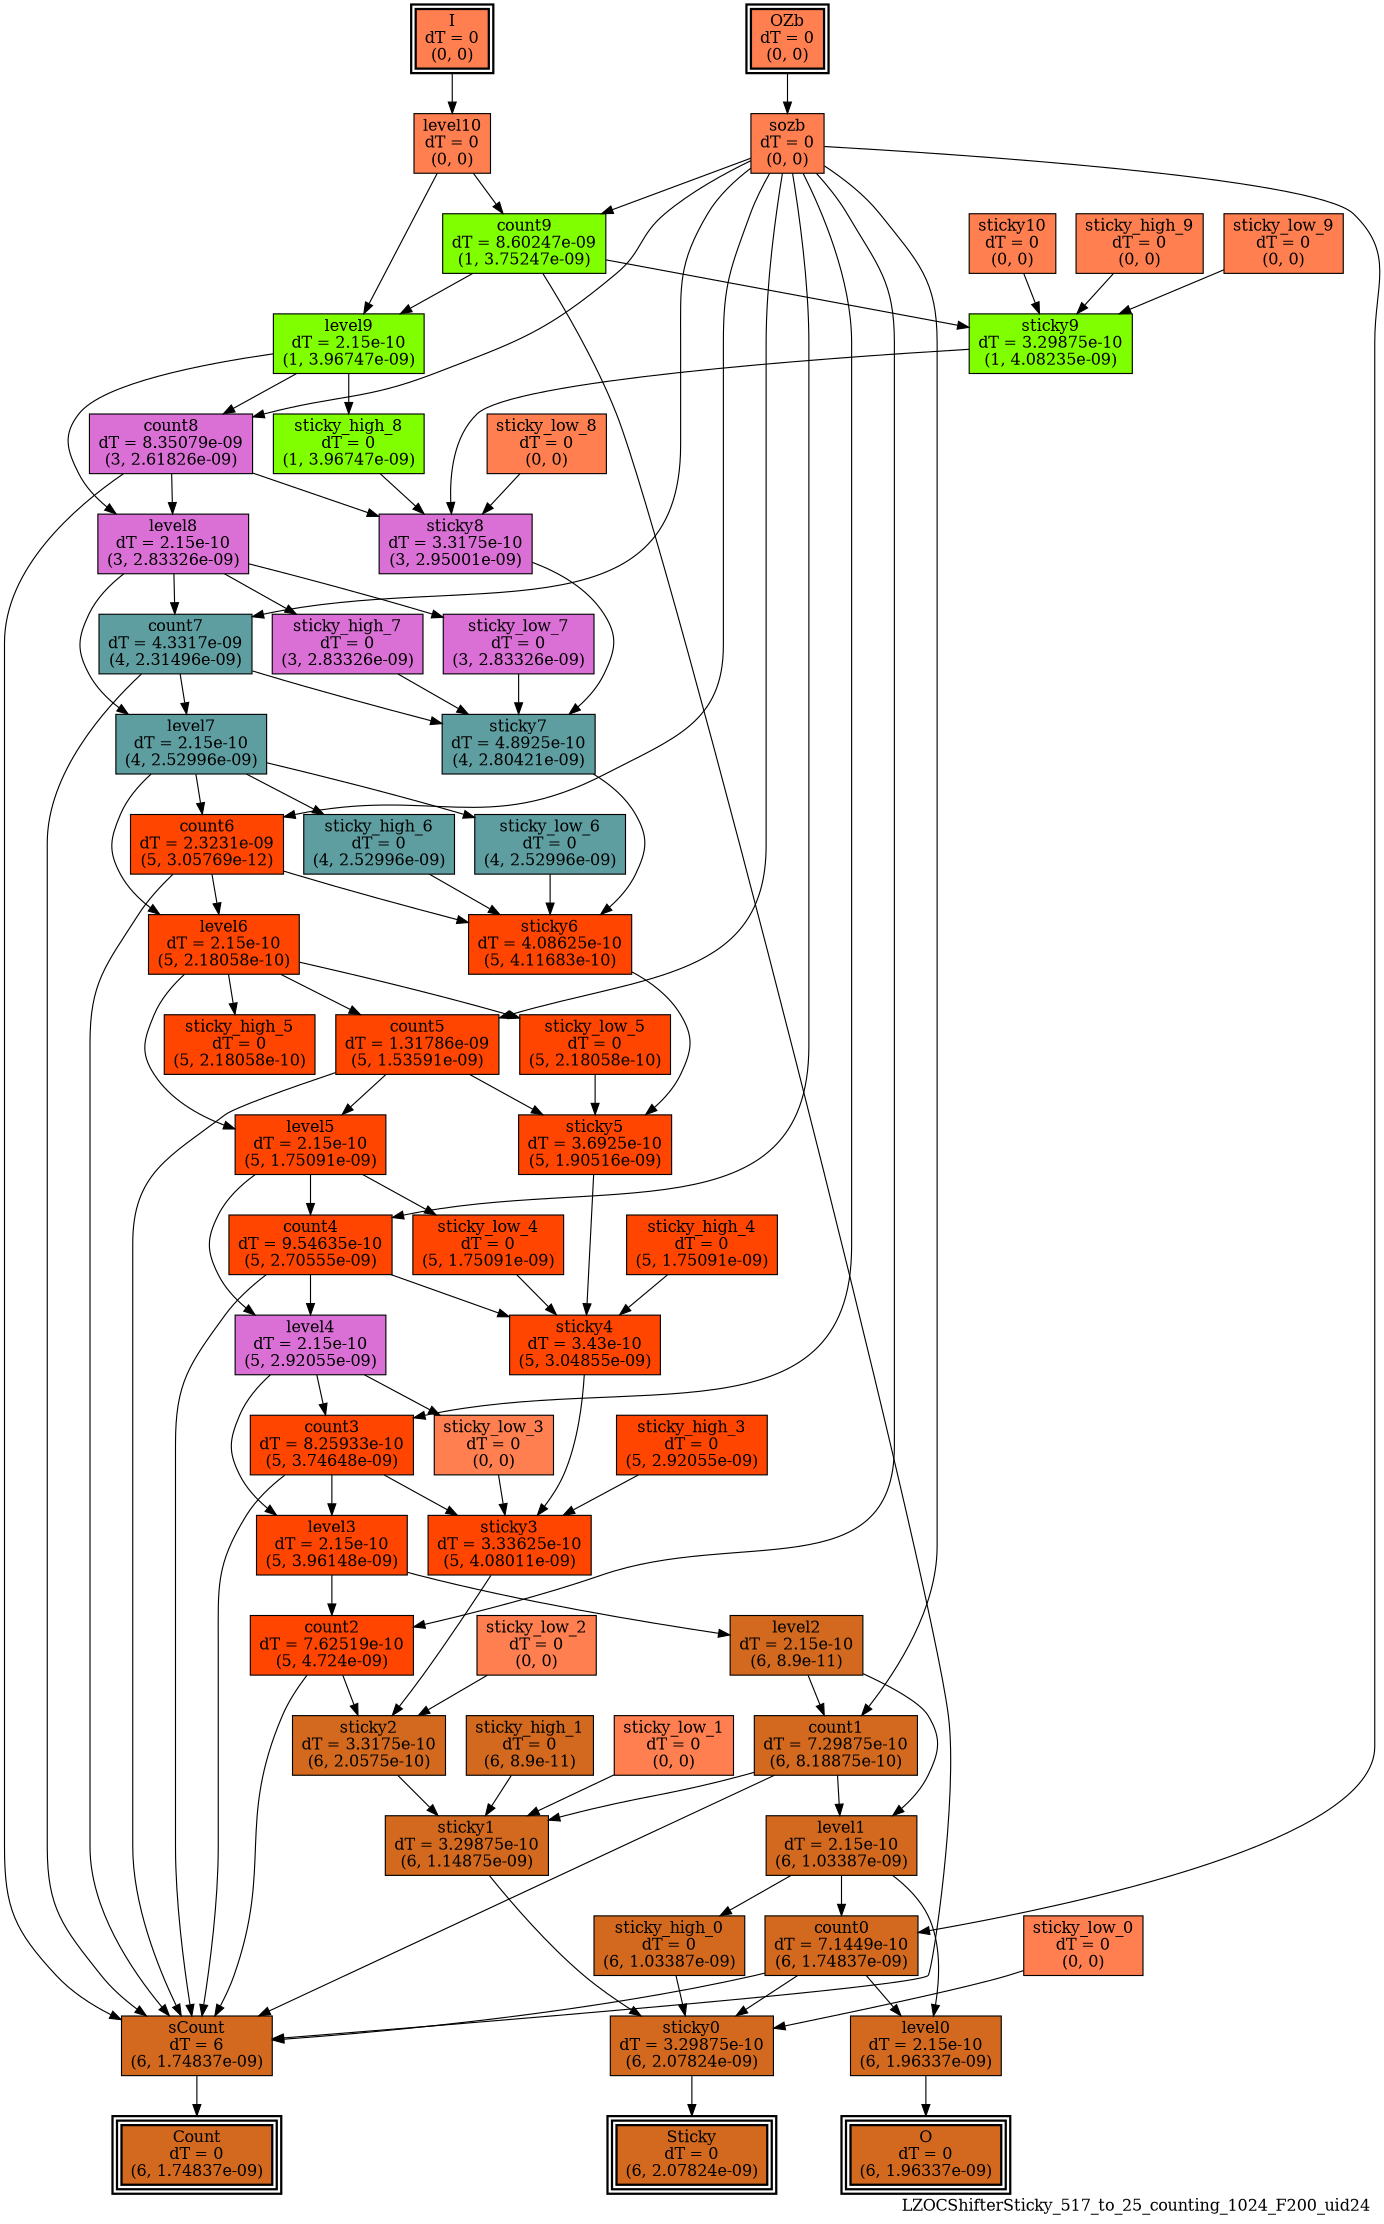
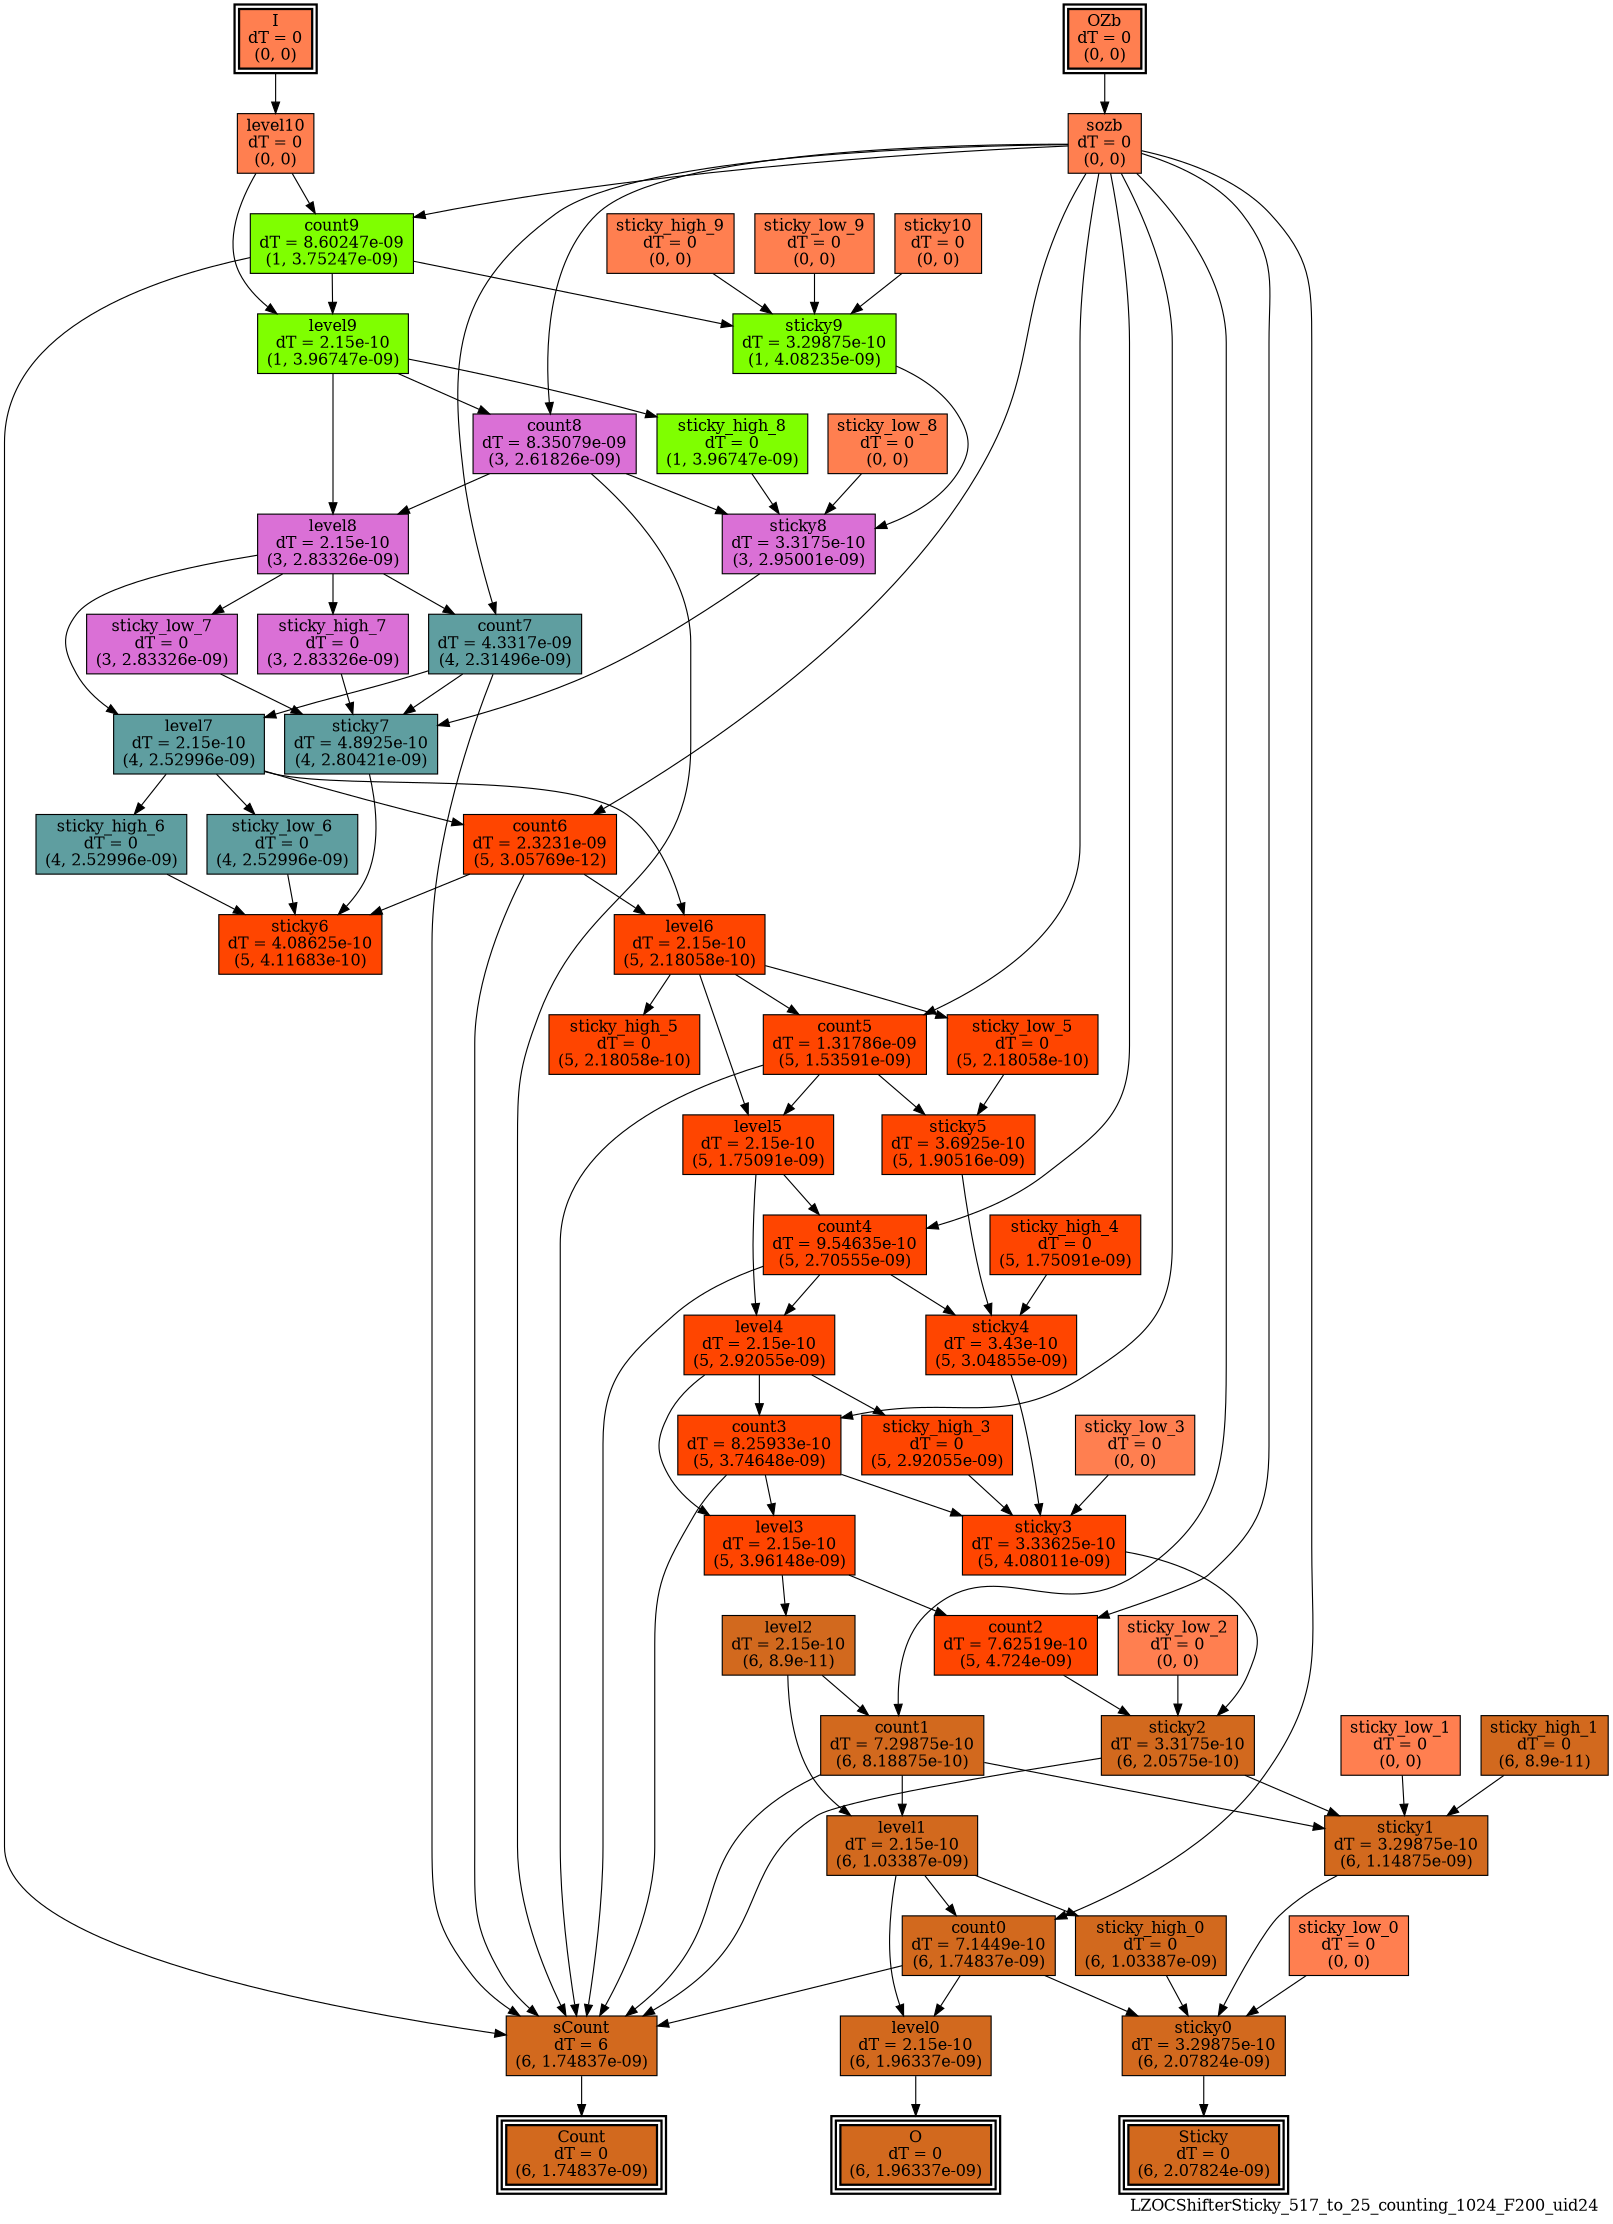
  digraph {
    label=LZOCShifterSticky_517_to_25_counting_1024_F200_uid24
    labeljust=right
    labelloc=bottom
    nodesep=0.25
    ranksep=0.5
    node [color=black fillcolor=orangered peripheries=1 shape=box style=filled]
    edge [arrowhead=normal arrowsize=1.0 arrowtail=normal color=black dir=forward]
    n1 [fillcolor=coral label="I\ndT = 0\n(0, 0)" peripheries=2 style="bold, filled"]
    n2 [fillcolor=coral label="OZb\ndT = 0\n(0, 0)" peripheries=2 style="bold, filled"]
    n3 [fillcolor=chocolate label="Count\ndT = 0\n(6, 1.74837e-09)" peripheries=3 style="bold, filled"]
    n4 [fillcolor=chocolate label="O\ndT = 0\n(6, 1.96337e-09)" peripheries=3 style="bold, filled"]
    n5 [fillcolor=chocolate label="Sticky\ndT = 0\n(6, 2.07824e-09)" peripheries=3 style="bold, filled"]
    n6 [fillcolor=coral label="level10\ndT = 0\n(0, 0)"]
    n7 [fillcolor=coral label="sozb\ndT = 0\n(0, 0)"]
    n8 [fillcolor=chartreuse label="count9\ndT = 8.60247e-09\n(1, 3.75247e-09)"]
    n9 [fillcolor=chartreuse label="level9\ndT = 2.15e-10\n(1, 3.96747e-09)"]
    n10 [fillcolor=orchid label="count8\ndT = 8.35079e-09\n(3, 2.61826e-09)"]
    n11 [fillcolor=cadetblue label="count7\ndT = 4.3317e-09\n(4, 2.31496e-09)"]
    n12 [label="count6\ndT = 2.3231e-09\n(5, 3.05769e-12)"]
    n13 [label="count5\ndT = 1.31786e-09\n(5, 1.53591e-09)"]
    n14 [label="count4\ndT = 9.54635e-10\n(5, 2.70555e-09)"]
    n15 [label="count3\ndT = 8.25933e-10\n(5, 3.74648e-09)"]
    n16 [label="count2\ndT = 7.62519e-10\n(5, 4.724e-09)"]
    n17 [fillcolor=chocolate label="count1\ndT = 7.29875e-10\n(6, 8.18875e-10)"]
    n18 [fillcolor=chocolate label="count0\ndT = 7.1449e-10\n(6, 1.74837e-09)"]
    n19 [fillcolor=chartreuse label="sticky9\ndT = 3.29875e-10\n(1, 4.08235e-09)"]
    n20 [fillcolor=chocolate label="sCount\ndT = 6\n(6, 1.74837e-09)"]
    n21 [fillcolor=orchid label="level8\ndT = 2.15e-10\n(3, 2.83326e-09)"]
    n22 [fillcolor=chartreuse label="sticky_high_8\ndT = 0\n(1, 3.96747e-09)"]
    n23 [fillcolor=orchid label="sticky8\ndT = 3.3175e-10\n(3, 2.95001e-09)"]
    n24 [fillcolor=cadetblue label="level7\ndT = 2.15e-10\n(4, 2.52996e-09)"]
    n25 [fillcolor=cadetblue label="sticky7\ndT = 4.8925e-10\n(4, 2.80421e-09)"]
    n26 [label="level6\ndT = 2.15e-10\n(5, 2.18058e-10)"]
    n27 [label="sticky6\ndT = 4.08625e-10\n(5, 4.11683e-10)"]
    n28 [label="level5\ndT = 2.15e-10\n(5, 1.75091e-09)"]
    n29 [label="sticky5\ndT = 3.6925e-10\n(5, 1.90516e-09)"]
-   n30 [fillcolor=orchid label="level4\ndT = 2.15e-10\n(5, 2.92055e-09)"]
+   n30 [label="level4\ndT = 2.15e-10\n(5, 2.92055e-09)"]
    n31 [label="sticky4\ndT = 3.43e-10\n(5, 3.04855e-09)"]
    n32 [label="level3\ndT = 2.15e-10\n(5, 3.96148e-09)"]
    n33 [label="sticky3\ndT = 3.33625e-10\n(5, 4.08011e-09)"]
    n34 [fillcolor=chocolate label="sticky2\ndT = 3.3175e-10\n(6, 2.0575e-10)"]
    n35 [fillcolor=chocolate label="level1\ndT = 2.15e-10\n(6, 1.03387e-09)"]
    n36 [fillcolor=chocolate label="sticky1\ndT = 3.29875e-10\n(6, 1.14875e-09)"]
    n37 [fillcolor=chocolate label="level0\ndT = 2.15e-10\n(6, 1.96337e-09)"]
    n38 [fillcolor=chocolate label="sticky0\ndT = 3.29875e-10\n(6, 2.07824e-09)"]
    n39 [fillcolor=coral label="sticky10\ndT = 0\n(0, 0)"]
    n40 [fillcolor=orchid label="sticky_high_7\ndT = 0\n(3, 2.83326e-09)"]
    n41 [fillcolor=orchid label="sticky_low_7\ndT = 0\n(3, 2.83326e-09)"]
    n42 [fillcolor=coral label="sticky_high_9\ndT = 0\n(0, 0)"]
    n43 [fillcolor=coral label="sticky_low_9\ndT = 0\n(0, 0)"]
    n44 [fillcolor=cadetblue label="sticky_high_6\ndT = 0\n(4, 2.52996e-09)"]
    n45 [fillcolor=cadetblue label="sticky_low_6\ndT = 0\n(4, 2.52996e-09)"]
    n46 [fillcolor=coral label="sticky_low_8\ndT = 0\n(0, 0)"]
    n47 [label="sticky_high_5\ndT = 0\n(5, 2.18058e-10)"]
    n48 [label="sticky_low_5\ndT = 0\n(5, 2.18058e-10)"]
-   n49 [label="sticky_low_4\ndT = 0\n(5, 1.75091e-09)"]
    n50 [label="sticky_high_3\ndT = 0\n(5, 2.92055e-09)"]
    n51 [label="sticky_high_4\ndT = 0\n(5, 1.75091e-09)"]
    n52 [fillcolor=chocolate label="level2\ndT = 2.15e-10\n(6, 8.9e-11)"]
    n53 [fillcolor=coral label="sticky_low_3\ndT = 0\n(0, 0)"]
    n54 [fillcolor=chocolate label="sticky_high_0\ndT = 0\n(6, 1.03387e-09)"]
    n55 [fillcolor=chocolate label="sticky_high_1\ndT = 0\n(6, 8.9e-11)"]
    n56 [fillcolor=coral label="sticky_low_2\ndT = 0\n(0, 0)"]
    n57 [fillcolor=coral label="sticky_low_1\ndT = 0\n(0, 0)"]
    n58 [fillcolor=coral label="sticky_low_0\ndT = 0\n(0, 0)"]
    subgraph sub_1 {
      rank=same
      n1
      n2
    }
    subgraph sub_2 {
      rank=same
      n3
      n4
      n5
    }
    n1 -> n6
    n2 -> n7
    n6 -> n8
    n6 -> n9
    n7 -> n8
    n7 -> n10
    n7 -> n11
    n7 -> n12
    n7 -> n13
    n7 -> n14
    n7 -> n15
    n7 -> n16
    n7 -> n17
    n7 -> n18
    n8 -> n9
    n8 -> n19
    n8 -> n20
    n9 -> n10
    n9 -> n21
    n9 -> n22
    n10 -> n20
    n10 -> n21
    n10 -> n23
    n11 -> n20
    n11 -> n24
    n11 -> n25
    n12 -> n20
    n12 -> n26
    n12 -> n27
    n13 -> n20
    n13 -> n28
    n13 -> n29
    n14 -> n20
    n14 -> n30
    n14 -> n31
    n15 -> n20
    n15 -> n32
    n15 -> n33
-   n16 -> n20
+   n34 -> n20
    n16 -> n34
    n17 -> n20
    n17 -> n35
    n17 -> n36
    n18 -> n20
    n18 -> n37
    n18 -> n38
    n19 -> n23
    n20 -> n3
    n21 -> n11
    n21 -> n24
    n21 -> n40
    n21 -> n41
    n22 -> n23
    n23 -> n25
    n24 -> n12
    n24 -> n26
    n24 -> n44
    n24 -> n45
    n25 -> n27
    n26 -> n13
    n26 -> n28
    n26 -> n47
    n26 -> n48
-   n27 -> n29
    n28 -> n14
    n28 -> n30
-   n28 -> n49
    n29 -> n31
    n30 -> n15
    n30 -> n32
-   n30 -> n53
+   n30 -> n50
    n31 -> n33
    n32 -> n16
    n32 -> n52
    n33 -> n34
    n34 -> n36
    n35 -> n18
    n35 -> n37
    n35 -> n54
    n36 -> n38
    n37 -> n4
    n38 -> n5
    n39 -> n19
    n40 -> n25
    n41 -> n25
    n42 -> n19
    n43 -> n19
    n44 -> n27
    n45 -> n27
    n46 -> n23
    n48 -> n29
-   n49 -> n31
    n50 -> n33
    n51 -> n31
    n52 -> n17
    n52 -> n35
    n53 -> n33
    n54 -> n38
    n55 -> n36
    n56 -> n34
    n57 -> n36
    n58 -> n38
  }
